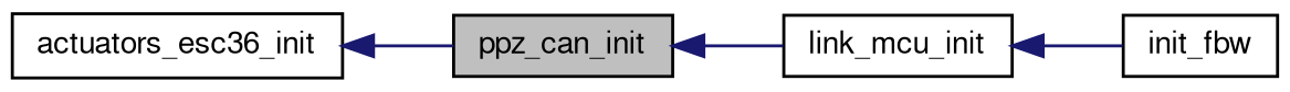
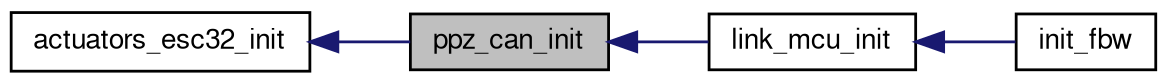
  digraph {
    rankdir=LR
    node [color=black fillcolor=white fontname=FreeSans fontsize=10 shape=record style=filled]
    edge [color=midnightblue dir=back fontname=FreeSans fontsize=10 labelfontname=FreeSans labelfontsize=10 style=solid]
    n1 [fillcolor=grey75 fontcolor=black height=0.2 label=ppz_can_init width=0.4]
    n2 [height=0.2 label=link_mcu_init width=0.4]
-   n3 [height=0.2 label=actuators_esc36_init width=0.4]
+   n3 [height=0.2 label=actuators_esc32_init width=0.4]
    n4 [height=0.2 label=init_fbw width=0.4]
    n1 -> n2
    n2 -> n4
    n3 -> n1
  }
